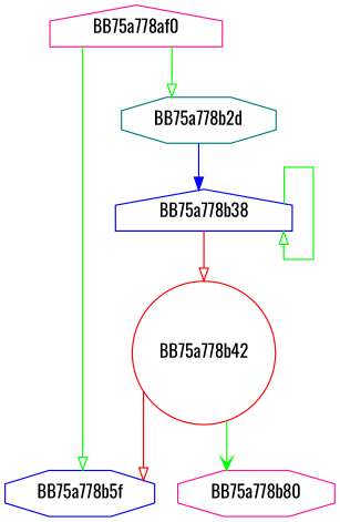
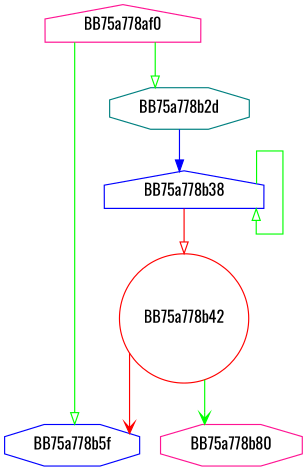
  digraph {
    fontname=Oswald
    splines=ortho
    node [color=deeppink fontname=Oswald shape=octagon]
    edge [arrowhead=onormal color=green fontname=Oswald]
    BB75a778af0 [shape=house]
    BB75a778b5f [color=blue]
    BB75a778b2d [color=teal]
    BB75a778b38 [color=blue shape=house]
    BB75a778b42 [color=red shape=circle]
    BB75a778b80
    BB75a778af0 -> BB75a778b5f
    BB75a778af0 -> BB75a778b2d
    BB75a778b2d -> BB75a778b38 [arrowhead=normal color=blue]
    BB75a778b38 -> BB75a778b38
    BB75a778b38 -> BB75a778b42 [color=red]
-   BB75a778b42 -> BB75a778b5f [color=red]
+   BB75a778b42 -> BB75a778b5f [arrowhead=vee color=red]
    BB75a778b42 -> BB75a778b80 [arrowhead=vee]
  }
